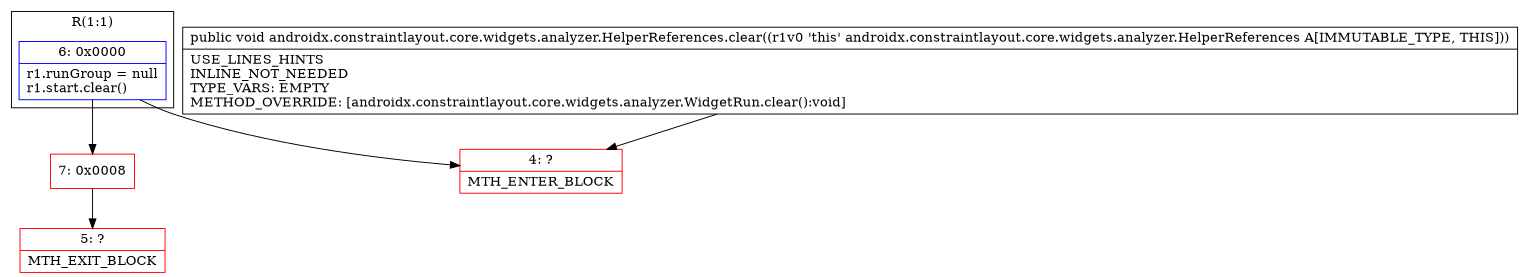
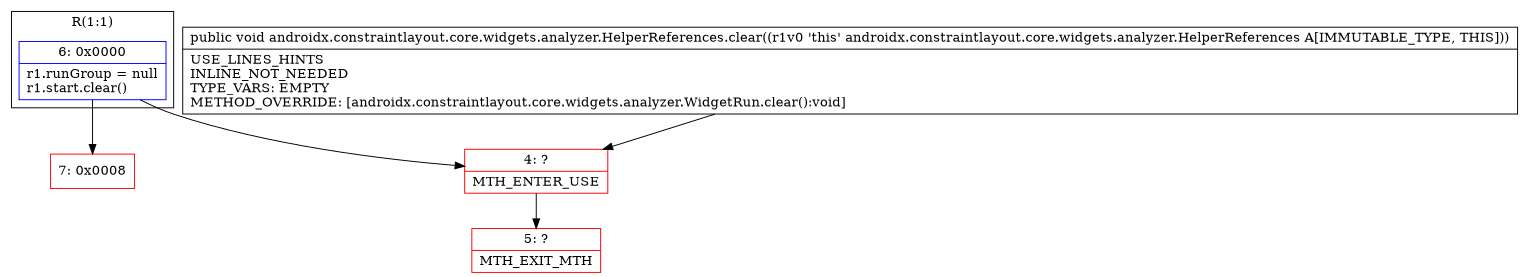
  digraph {
    node [color=red shape=record]
    n1 [color=blue label="{6\:\ 0x0000|r1.runGroup = null\lr1.start.clear()\l}"]
    n2 [label="{7\:\ 0x0008}"]
-   n3 [label="{4\:\ ?|MTH_ENTER_BLOCK\l}"]
-   n4 [label="{5\:\ ?|MTH_EXIT_BLOCK\l}"]
+   n3 [label="{4\:\ ?|MTH_ENTER_USE\l}"]
+   n4 [label="{5\:\ ?|MTH_EXIT_MTH\l}"]
    n5 [label="{public void androidx.constraintlayout.core.widgets.analyzer.HelperReferences.clear((r1v0 'this' androidx.constraintlayout.core.widgets.analyzer.HelperReferences A[IMMUTABLE_TYPE, THIS]))  | USE_LINES_HINTS\lINLINE_NOT_NEEDED\lTYPE_VARS: EMPTY\lMETHOD_OVERRIDE: [androidx.constraintlayout.core.widgets.analyzer.WidgetRun.clear():void]\l}" color=""]
    subgraph cluster_1 {
      label="R(1:1)"
      n1
    }
    n1 -> n2
    n1 -> n3
-   n2 -> n4
+   n3 -> n4
    n5 -> n3
  }
